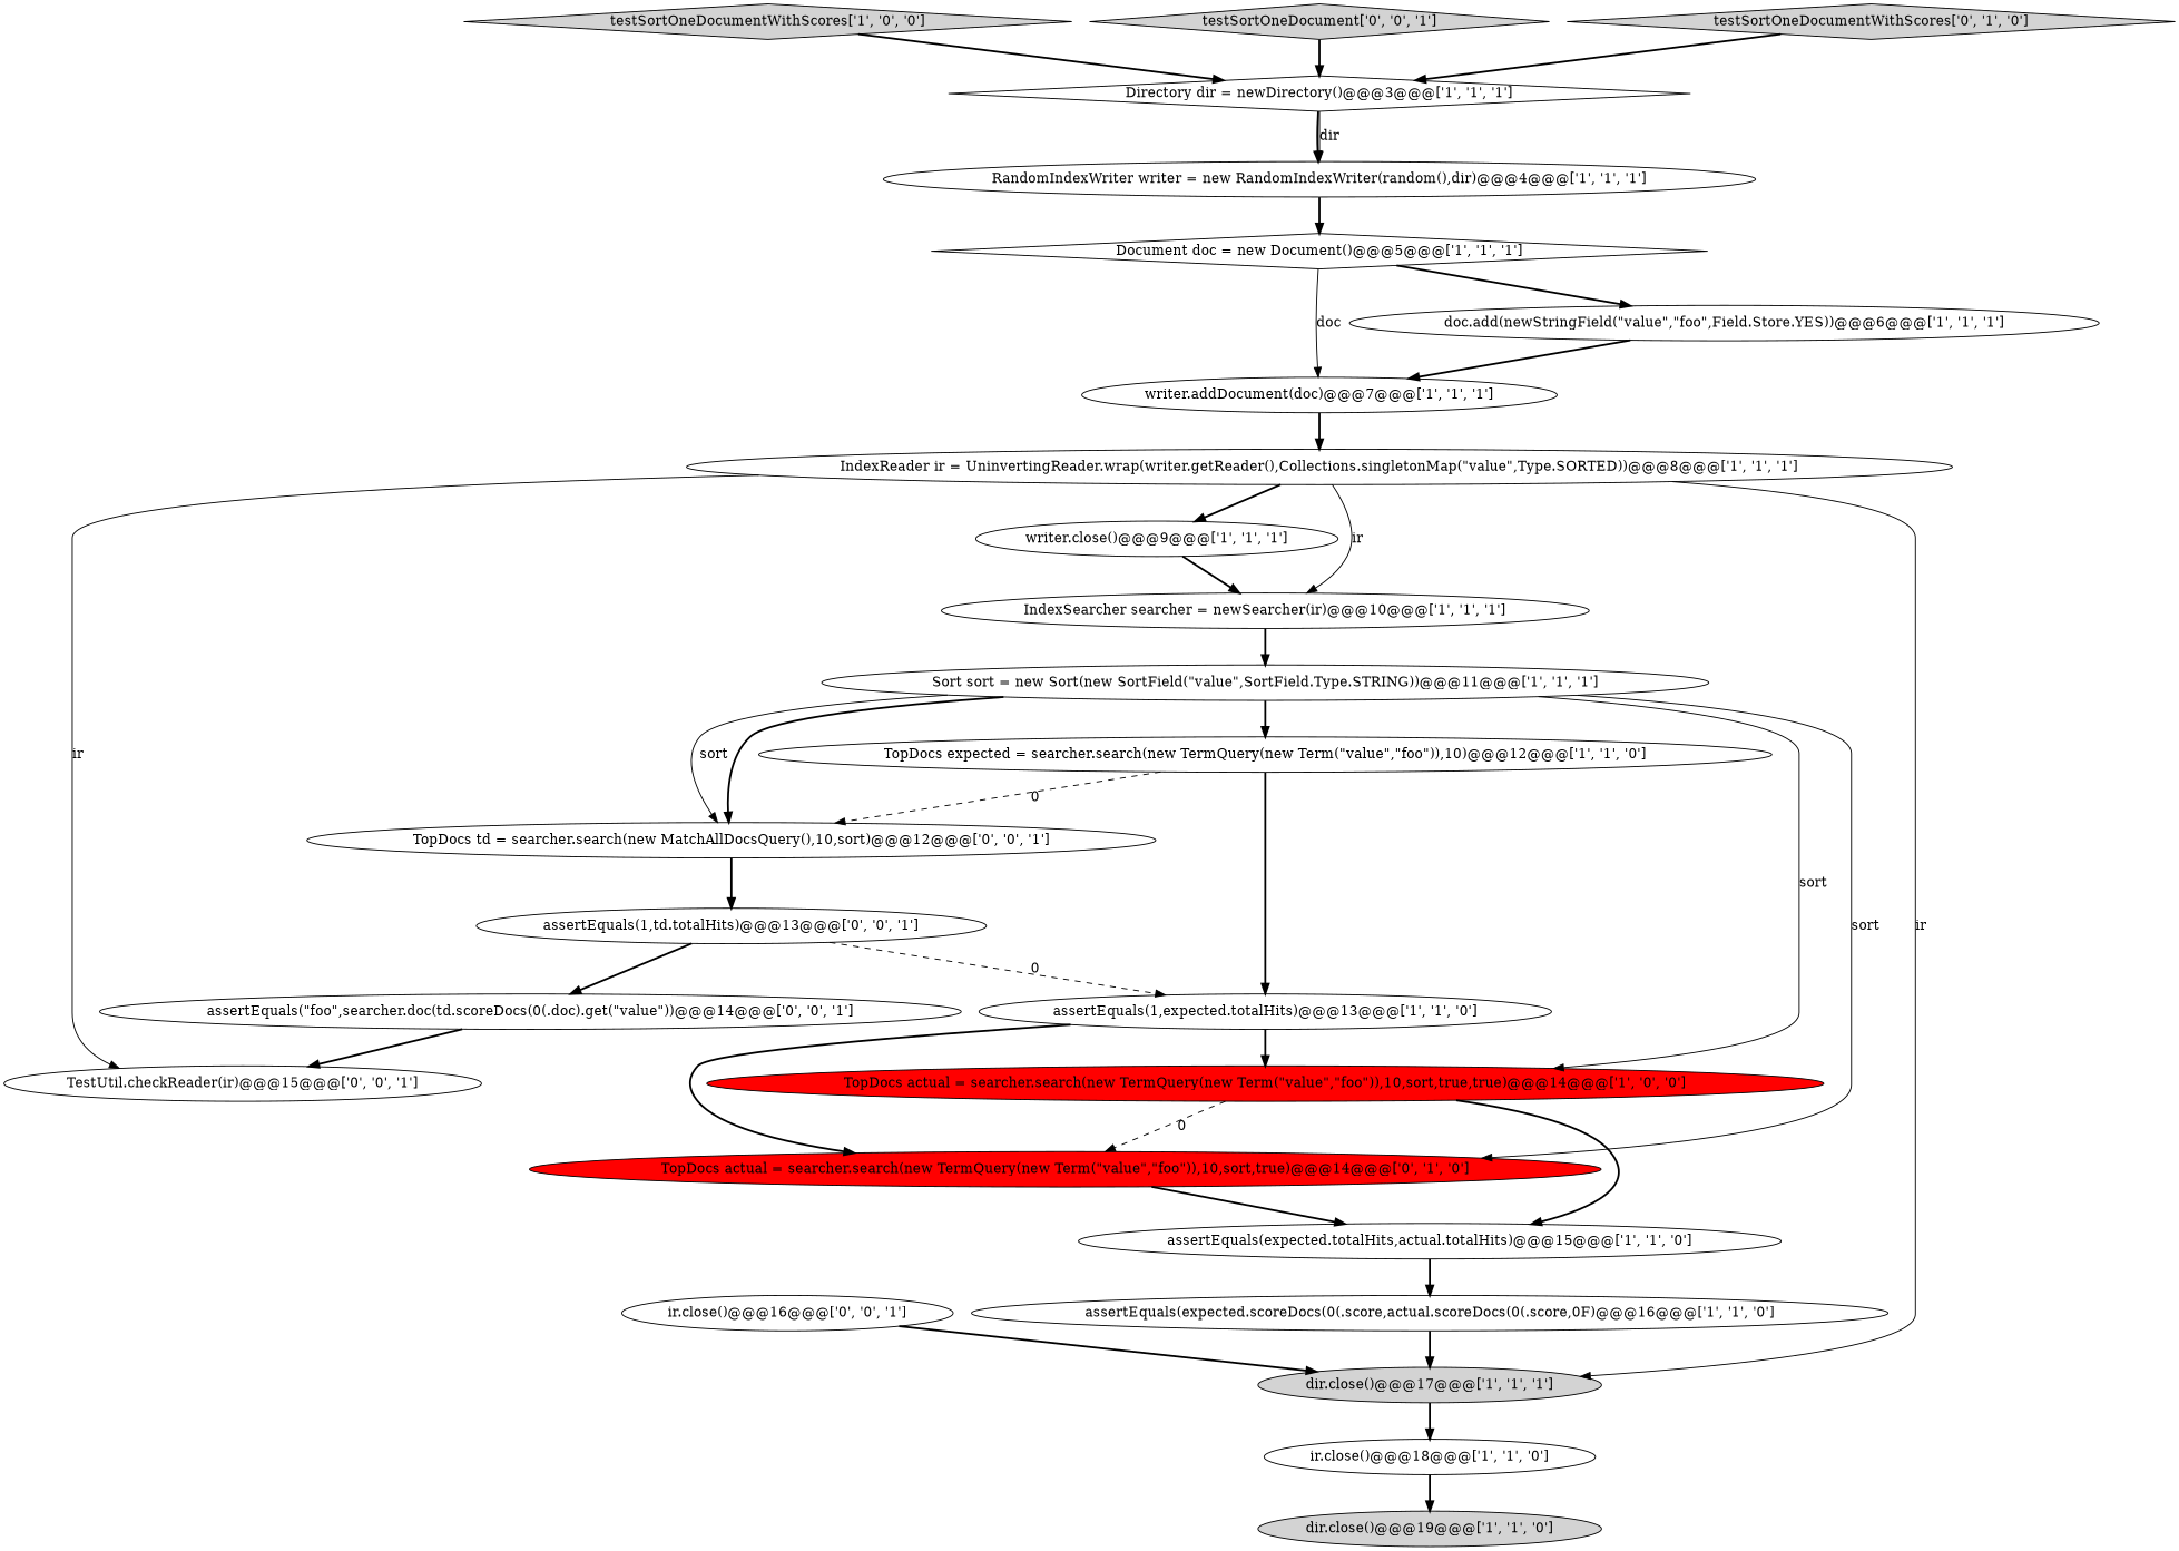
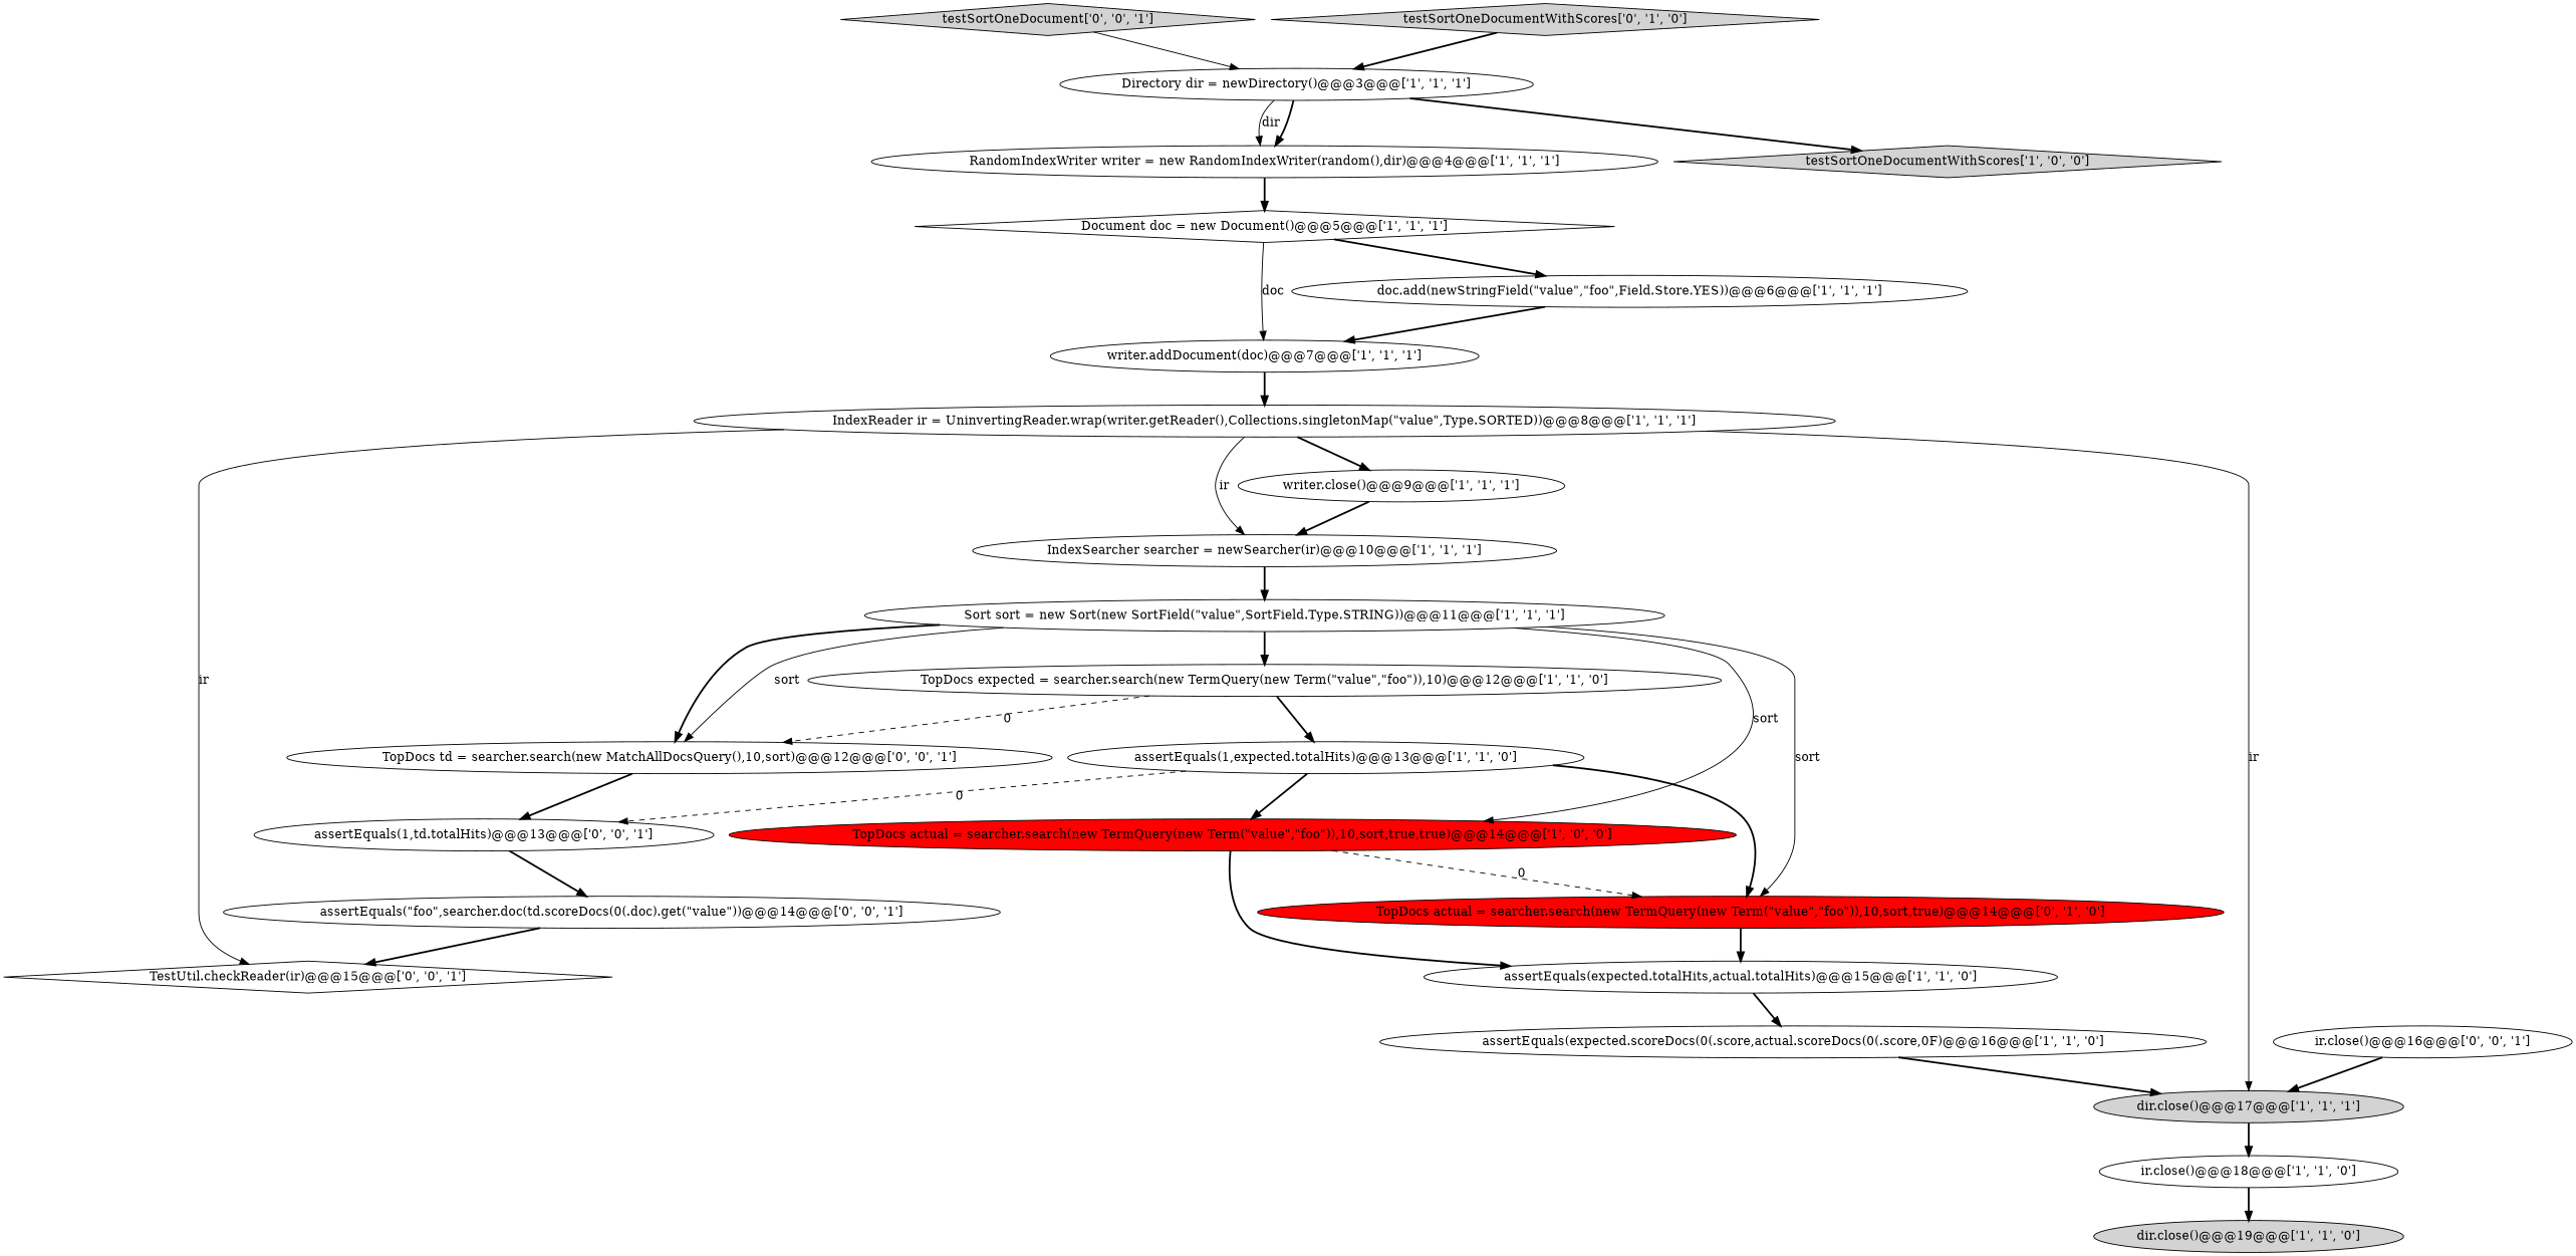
  digraph {
    node [fillcolor=white shape=ellipse style=filled]
    edge [style=bold]
    n1 [label="writer.addDocument(doc)@@@7@@@['1', '1', '1']"]
    n2 [label="IndexReader ir = UninvertingReader.wrap(writer.getReader(),Collections.singletonMap(\"value\",Type.SORTED))@@@8@@@['1', '1', '1']"]
-   n3 [label="TestUtil.checkReader(ir)@@@15@@@['0', '0', '1']"]
+   n3 [label="TestUtil.checkReader(ir)@@@15@@@['0', '0', '1']" shape=diamond]
    n4 [label="writer.close()@@@9@@@['1', '1', '1']"]
    n5 [label="IndexSearcher searcher = newSearcher(ir)@@@10@@@['1', '1', '1']"]
    n6 [fillcolor=lightgray label="dir.close()@@@17@@@['1', '1', '1']"]
    n7 [fillcolor=lightgray label="testSortOneDocumentWithScores['1', '0', '0']" shape=diamond]
-   n8 [label="Directory dir = newDirectory()@@@3@@@['1', '1', '1']" shape=diamond]
+   n8 [label="Directory dir = newDirectory()@@@3@@@['1', '1', '1']"]
    n9 [label="RandomIndexWriter writer = new RandomIndexWriter(random(),dir)@@@4@@@['1', '1', '1']"]
    n10 [label="assertEquals(expected.totalHits,actual.totalHits)@@@15@@@['1', '1', '0']"]
    n11 [label="assertEquals(expected.scoreDocs(0(.score,actual.scoreDocs(0(.score,0F)@@@16@@@['1', '1', '0']"]
    n12 [fillcolor=lightgray label="dir.close()@@@19@@@['1', '1', '0']"]
    n13 [label="ir.close()@@@16@@@['0', '0', '1']"]
    n14 [label="Sort sort = new Sort(new SortField(\"value\",SortField.Type.STRING))@@@11@@@['1', '1', '1']"]
    n15 [label="TopDocs expected = searcher.search(new TermQuery(new Term(\"value\",\"foo\")),10)@@@12@@@['1', '1', '0']"]
    n16 [label="TopDocs td = searcher.search(new MatchAllDocsQuery(),10,sort)@@@12@@@['0', '0', '1']"]
    n17 [label="assertEquals(1,expected.totalHits)@@@13@@@['1', '1', '0']"]
    n18 [label="assertEquals(1,td.totalHits)@@@13@@@['0', '0', '1']"]
    n19 [fillcolor=red label="TopDocs actual = searcher.search(new TermQuery(new Term(\"value\",\"foo\")),10,sort,true,true)@@@14@@@['1', '0', '0']"]
    n20 [fillcolor=red label="TopDocs actual = searcher.search(new TermQuery(new Term(\"value\",\"foo\")),10,sort,true)@@@14@@@['0', '1', '0']"]
    n21 [label="ir.close()@@@18@@@['1', '1', '0']"]
    n22 [fillcolor=lightgray label="testSortOneDocument['0', '0', '1']" shape=diamond]
    n23 [label="assertEquals(\"foo\",searcher.doc(td.scoreDocs(0(.doc).get(\"value\"))@@@14@@@['0', '0', '1']"]
    n24 [label="Document doc = new Document()@@@5@@@['1', '1', '1']" shape=diamond]
    n25 [label="doc.add(newStringField(\"value\",\"foo\",Field.Store.YES))@@@6@@@['1', '1', '1']"]
    n26 [fillcolor=lightgray label="testSortOneDocumentWithScores['0', '1', '0']" shape=diamond]
    n1 -> n2
    n2 -> n3 [label=ir style=solid]
    n2 -> n4
    n2 -> n5 [label=ir style=solid]
    n2 -> n6 [label=ir style=solid]
    n4 -> n5
    n5 -> n14
    n6 -> n21
-   n7 -> n8
+   n8 -> n7
    n8 -> n9
    n8 -> n9 [label=dir style=solid]
    n9 -> n24
    n10 -> n11
    n11 -> n6
    n13 -> n6
    n14 -> n15
    n14 -> n16
    n14 -> n16 [label=sort style=solid]
    n14 -> n19 [label=sort style=solid]
    n14 -> n20 [label=sort style=solid]
    n15 -> n16 [label=0 style=dashed]
    n15 -> n17
    n16 -> n18
-   n18 -> n17 [label=0 style=dashed]
+   n17 -> n18 [label=0 style=dashed]
    n17 -> n19
    n17 -> n20
    n18 -> n23
    n19 -> n10
    n19 -> n20 [label=0 style=dashed]
    n20 -> n10
    n21 -> n12
-   n22 -> n8
+   n22 -> n8 [style=solid]
    n23 -> n3
    n24 -> n1 [label=doc style=solid]
    n24 -> n25
    n25 -> n1
    n26 -> n8
  }
